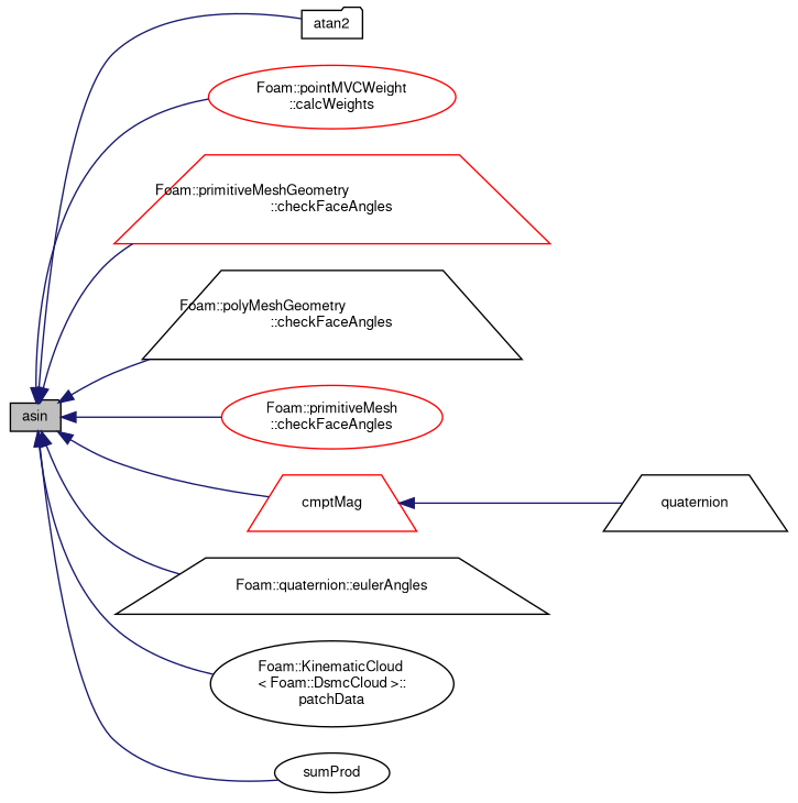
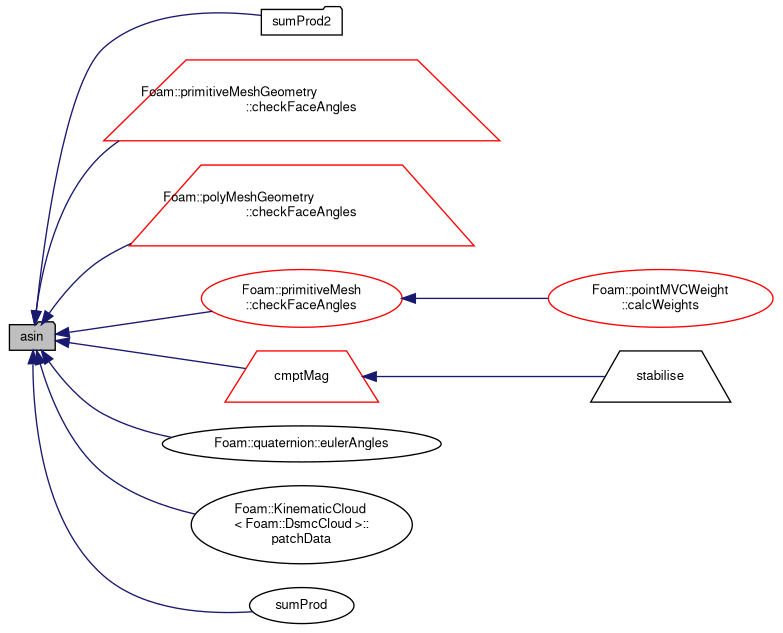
  digraph {
    rankdir=LR
    node [color=black fontname=FreeSans fontsize=10 shape=trapezium]
    edge [color=midnightblue dir=back fontname=FreeSans fontsize=10 labelfontname=FreeSans labelfontsize=10 style=solid]
    n1 [fillcolor=grey75 fontcolor=black height=0.2 label=asin shape=folder style=filled width=0.4]
-   n2 [height=0.2 label=atan2 shape=folder width=0.4]
+   n2 [height=0.2 label=sumProd2 shape=folder width=0.4]
    n3 [color=red height=0.2 label="Foam::pointMVCWeight\l::calcWeights" shape=ellipse width=0.4]
    n4 [color=red height=0.2 label="Foam::primitiveMeshGeometry\l::checkFaceAngles" width=0.4]
-   n5 [height=0.2 label="Foam::polyMeshGeometry\l::checkFaceAngles" width=0.4]
+   n5 [color=red height=0.2 label="Foam::polyMeshGeometry\l::checkFaceAngles" width=0.4]
    n6 [color=red height=0.2 label="Foam::primitiveMesh\l::checkFaceAngles" shape=ellipse width=0.4]
    n7 [color=red height=0.2 label=cmptMag width=0.4]
-   n8 [height=0.2 label="Foam::quaternion::eulerAngles" width=0.4]
+   n8 [height=0.2 label="Foam::quaternion::eulerAngles" shape=ellipse width=0.4]
    n9 [height=0.2 label="Foam::KinematicCloud\l\< Foam::DsmcCloud \>::\lpatchData" shape=ellipse width=0.4]
    n10 [height=0.2 label=sumProd shape=ellipse width=0.4]
-   n11 [height=0.2 label=quaternion width=0.4]
+   n11 [height=0.2 label=stabilise width=0.4]
    n1 -> n2
-   n1 -> n3
+   n6 -> n3
    n1 -> n4
    n1 -> n5
    n1 -> n6
    n1 -> n7
    n1 -> n8
    n1 -> n9
    n1 -> n10
    n7 -> n11
  }
